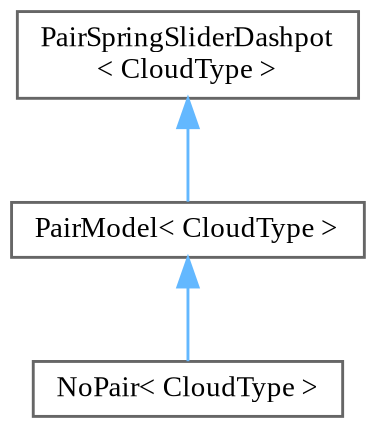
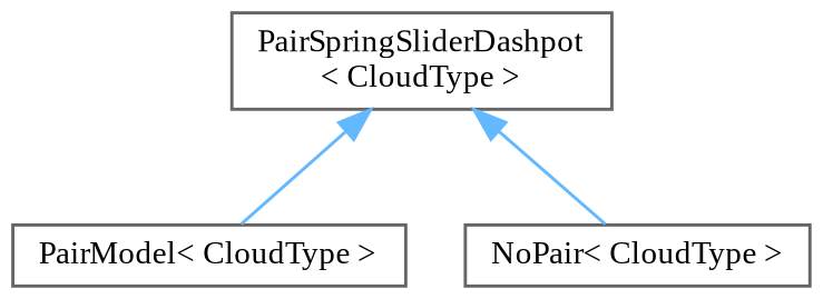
  digraph {
    fontname="Liberation Serif"
    rankdir=TB
    node [color=grey40 fillcolor=white fontname="Liberation Serif" fontsize=10 shape=box style=filled]
    edge [color=steelblue1 dir=back fontname="Liberation Serif" fontsize=10 labelfontname=Helvetica labelfontsize=10 style=solid]
    n1 [height=0.2 label="PairModel\< CloudType \>" width=0.4]
    n2 [height=0.2 label="NoPair\< CloudType \>" width=0.4]
    n3 [height=0.2 label="PairSpringSliderDashpot\l\< CloudType \>" width=0.4]
-   n1 -> n2
+   n3 -> n2
    n3 -> n1
  }
